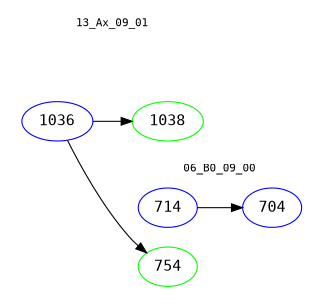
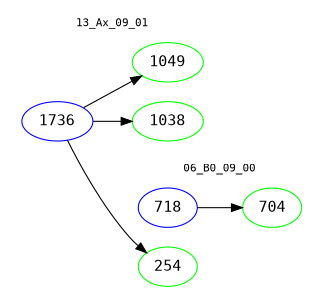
  digraph {
    fontname="DejaVu Sans Mono"
    rankdir=LR
    node [color=green fontname="DejaVu Sans Mono"]
    edge [color=black fontname="DejaVu Sans Mono"]
-   n1 [color=blue label=1036]
+   n1 [color=blue label=1736]
    n2 [label=1038]
-   n4 [color=blue label=714]
-   n5 [color=blue label=704]
-   n6 [label=754]
+   n3 [label=1049]
+   n4 [color=blue label=718]
+   n5 [label=704]
+   n6 [label=254]
    subgraph cluster_1 {
      color=white
      fontsize=10
      label="13_Ax_09_01"
      n1
      n2
+     n3
    }
    subgraph cluster_2 {
      color=white
      fontsize=10
      label="06_B0_09_00"
      n4
      n5
      n6
    }
    n1 -> n2
+   n1 -> n3
    n1 -> n6
    n4 -> n5
  }
